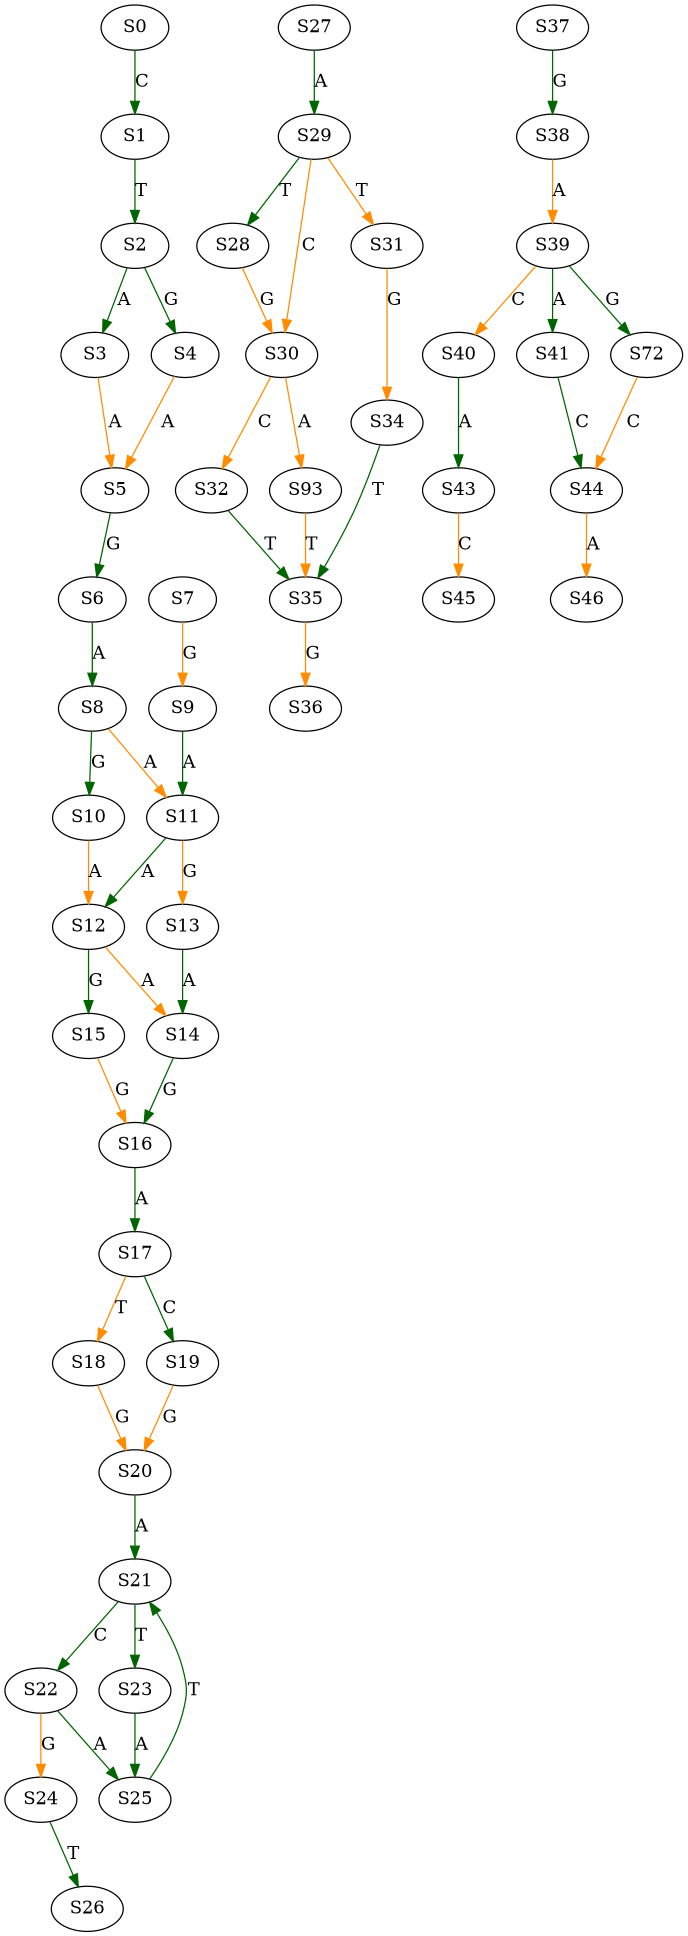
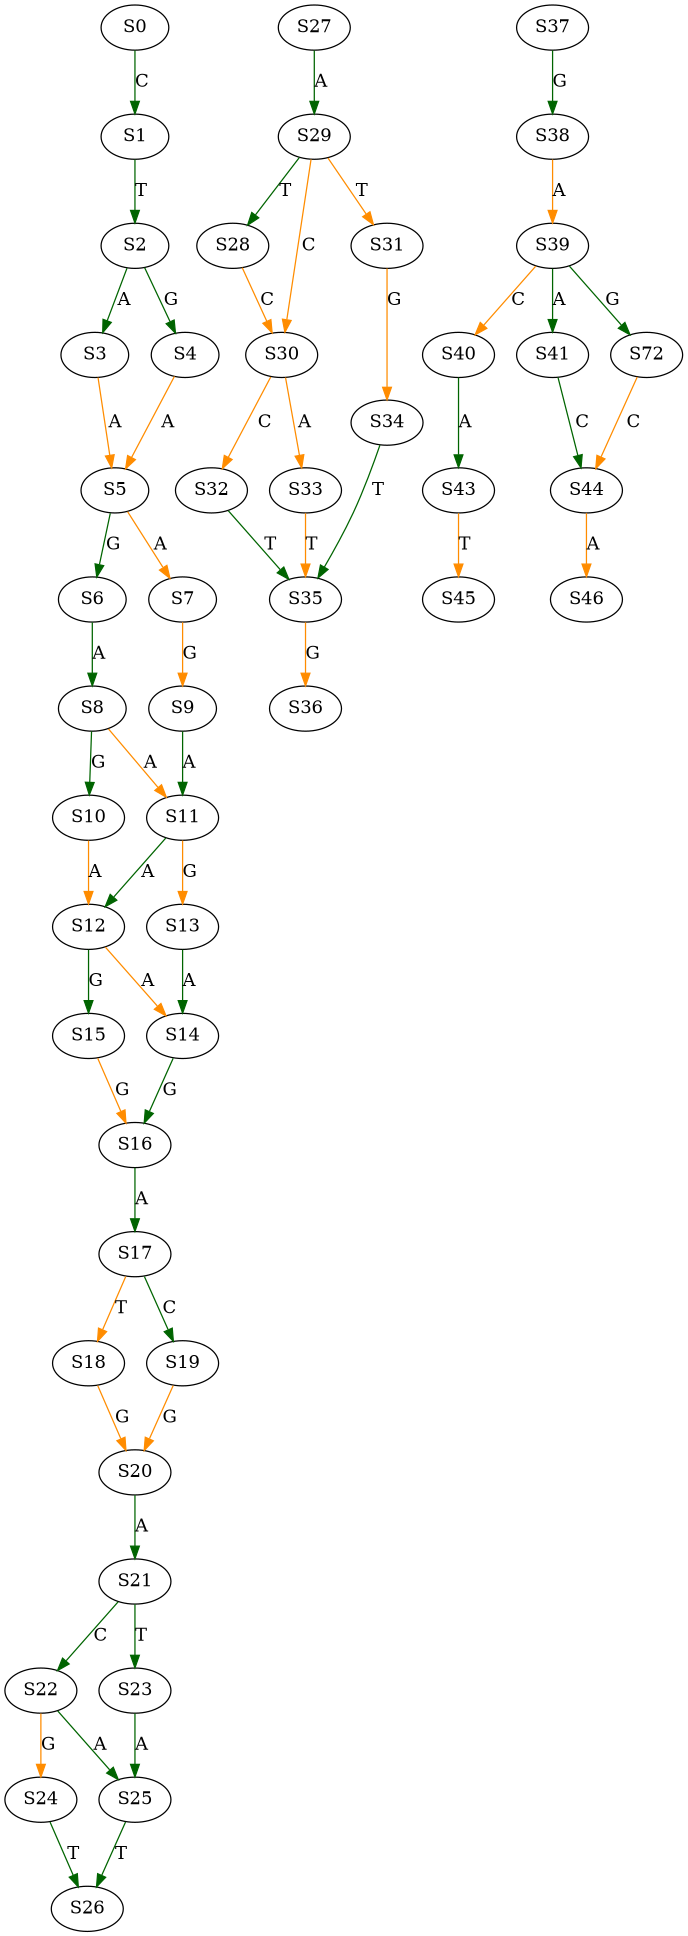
  strict digraph {
    edge [color=darkgreen]
    S0
    S1
    S2
    S3
    S4
    S5
    S6
    S7
    S8
    S9
    S10
    S11
    S12
    S13
    S14
    S15
    S16
    S17
    S18
    S19
    S20
    S21
    S22
    S23
    S24
    S25
    S26
    S27
    S29
    S28
    S30
    S31
    S32
-   S33 [label=S93]
+   S33
    S34
    S35
    S36
    S37
    S38
    S39
    S40
    S41
    n43 [label=S72]
    S43
    S44
    S45
    S46
    S0 -> S1 [label=C]
    S1 -> S2 [label=T]
    S2 -> S3 [label=A]
    S2 -> S4 [label=G]
    S3 -> S5 [color=darkorange label=A]
    S4 -> S5 [color=darkorange label=A]
    S5 -> S6 [label=G]
+   S5 -> S7 [color=darkorange label=A]
    S6 -> S8 [label=A]
    S7 -> S9 [color=darkorange label=G]
    S8 -> S10 [label=G]
    S8 -> S11 [color=darkorange label=A]
    S9 -> S11 [label=A]
    S10 -> S12 [color=darkorange label=A]
    S11 -> S12 [label=A]
    S11 -> S13 [color=darkorange label=G]
    S12 -> S14 [color=darkorange label=A]
    S12 -> S15 [label=G]
    S13 -> S14 [label=A]
    S14 -> S16 [label=G]
    S15 -> S16 [color=darkorange label=G]
    S16 -> S17 [label=A]
    S17 -> S18 [color=darkorange label=T]
    S17 -> S19 [label=C]
    S18 -> S20 [color=darkorange label=G]
    S19 -> S20 [color=darkorange label=G]
    S20 -> S21 [label=A]
    S21 -> S22 [label=C]
    S21 -> S23 [label=T]
    S22 -> S24 [color=darkorange label=G]
    S22 -> S25 [label=A]
    S23 -> S25 [label=A]
    S24 -> S26 [label=T]
-   S25 -> S21 [label=T]
+   S25 -> S26 [label=T]
    S27 -> S29 [label=A]
    S29 -> S28 [label=T]
    S29 -> S30 [color=darkorange label=C]
    S29 -> S31 [color=darkorange label=T]
-   S28 -> S30 [color=darkorange label=G]
+   S28 -> S30 [color=darkorange label=C]
    S30 -> S32 [color=darkorange label=C]
    S30 -> S33 [color=darkorange label=A]
    S31 -> S34 [color=darkorange label=G]
    S32 -> S35 [label=T]
    S33 -> S35 [color=darkorange label=T]
    S34 -> S35 [label=T]
    S35 -> S36 [color=darkorange label=G]
    S37 -> S38 [label=G]
    S38 -> S39 [color=darkorange label=A]
    S39 -> S40 [color=darkorange label=C]
    S39 -> S41 [label=A]
    S39 -> n43 [label=G]
    S40 -> S43 [label=A]
    S41 -> S44 [label=C]
    n43 -> S44 [color=darkorange label=C]
-   S43 -> S45 [color=darkorange label=C]
+   S43 -> S45 [color=darkorange label=T]
    S44 -> S46 [color=darkorange label=A]
  }
